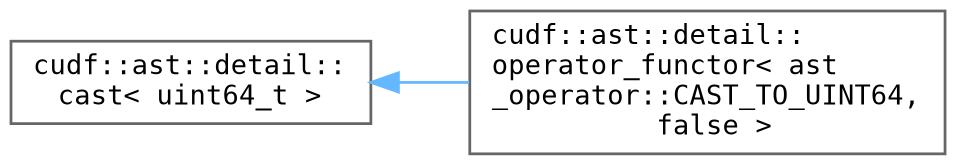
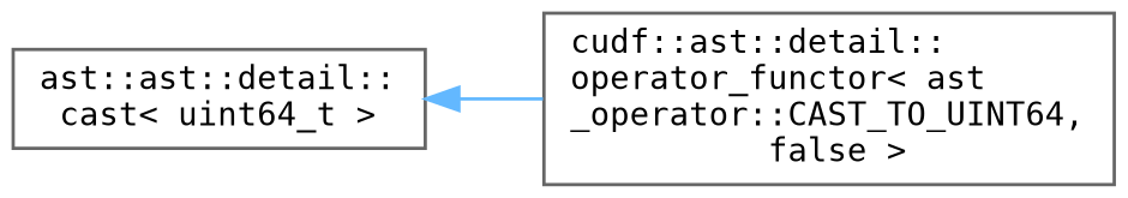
  digraph {
    rankdir=LR
    fontname="DejaVu Sans Mono"
    node [color=grey40 fillcolor=white fontname="DejaVu Sans Mono" fontsize=10 shape=box style=filled]
-   n1 [height=0.2 label="cudf::ast::detail::\lcast\< uint64_t \>" width=0.4]
+   n1 [height=0.2 label="ast::ast::detail::\lcast\< uint64_t \>" width=0.4]
    n2 [height=0.2 label="cudf::ast::detail::\loperator_functor\< ast\l_operator::CAST_TO_UINT64,\l false \>" width=0.4]
    n1 -> n2 [color=steelblue1 dir=back fontname="DejaVu Sans Mono" fontsize=10 labelfontname=Helvetica labelfontsize=10 style=solid]
  }
